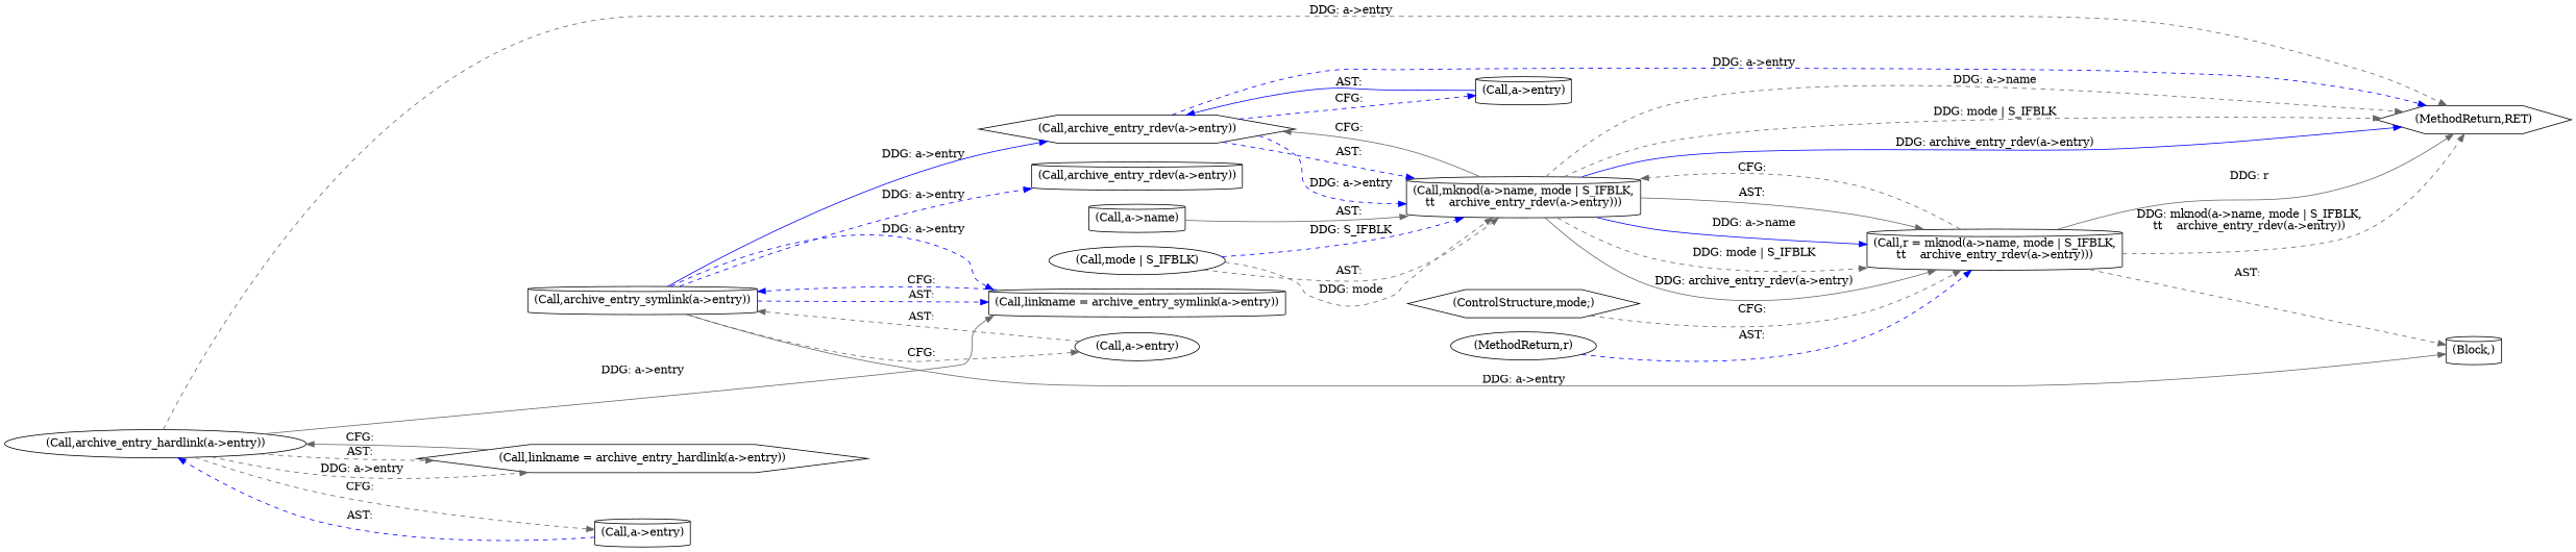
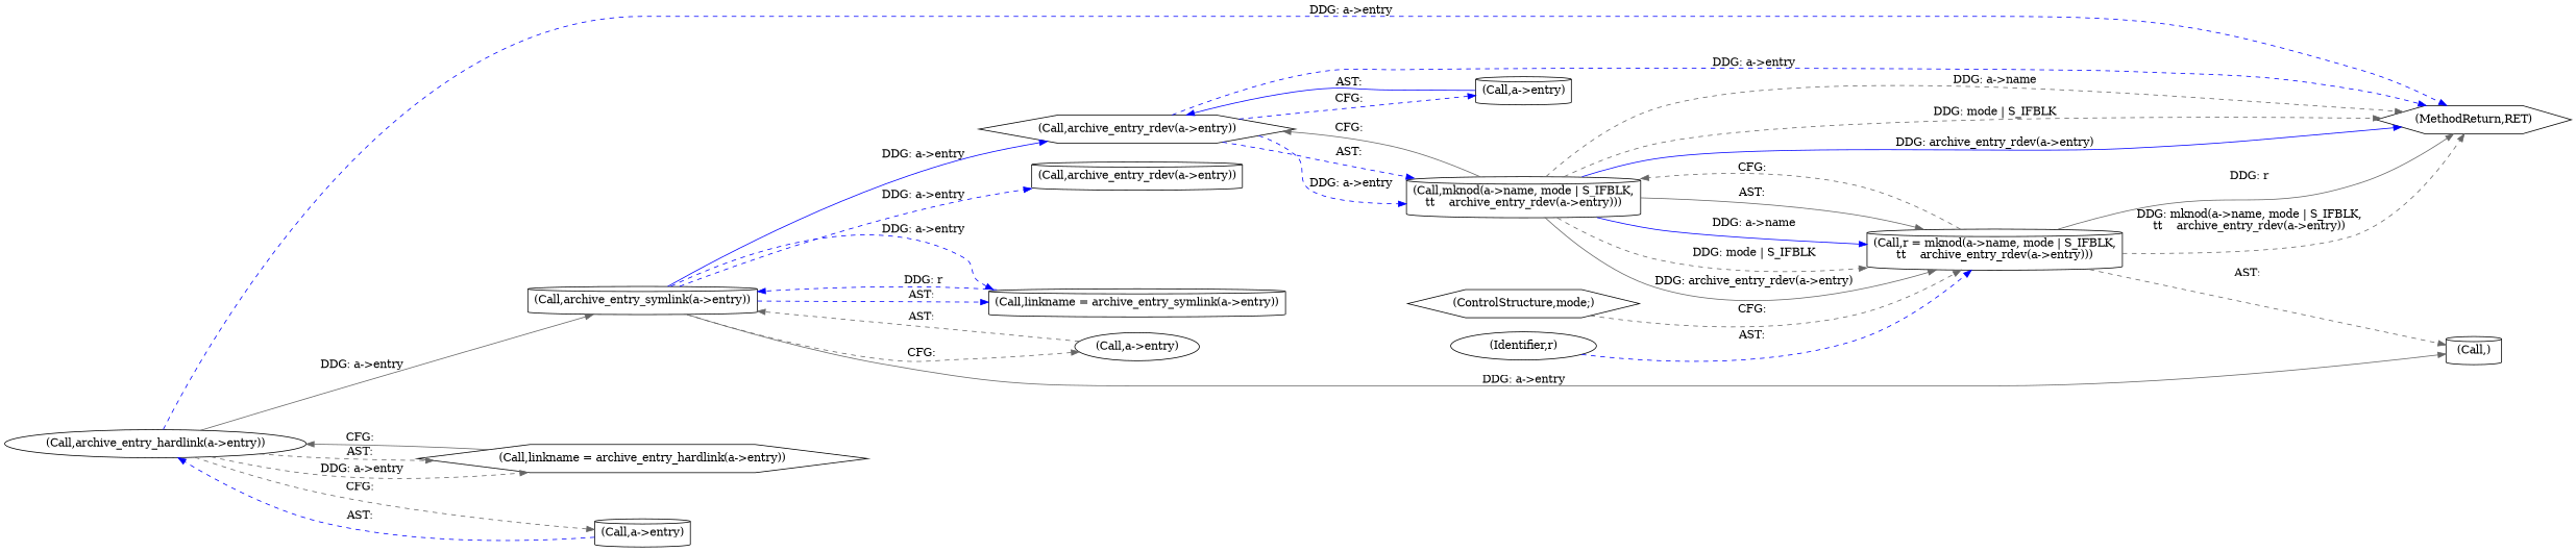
  digraph {
    rankdir=LR
    node [shape=cylinder]
    edge [color=gray40 style=dashed]
    n1 [label="(Call,archive_entry_rdev(a->entry))" shape=hexagon]
    n2 [label="(Call,mknod(a->name, mode | S_IFBLK,\n\t\t    archive_entry_rdev(a->entry)))"]
    n3 [label="(Call,a->entry)"]
    n4 [label="(MethodReturn,RET)" shape=hexagon]
    n5 [label="(Call,r = mknod(a->name, mode | S_IFBLK,\n\t\t    archive_entry_rdev(a->entry)))"]
    n6 [label="(Call,archive_entry_symlink(a->entry))"]
    n7 [label="(Call,linkname = archive_entry_symlink(a->entry))"]
    n8 [label="(Call,archive_entry_rdev(a->entry))"]
    n9 [label="(Call,a->entry)" shape=ellipse]
-   n10 [label="(Block,)"]
+   n10 [label="(Call,)"]
    n11 [label="(Call,archive_entry_hardlink(a->entry))" shape=ellipse]
    n12 [label="(Call,linkname = archive_entry_hardlink(a->entry))" shape=hexagon]
    n13 [label="(Call,a->entry)"]
-   n14 [label="(MethodReturn,r)" shape=ellipse]
-   n15 [label="(Call,a->name)"]
+   n14 [label="(Identifier,r)" shape=ellipse]
    n16 [label="(ControlStructure,mode;)" shape=hexagon]
-   n17 [label="(Call,mode | S_IFBLK)" shape=ellipse]
    n1 -> n2 [color=blue label="AST: "]
    n1 -> n2 [color=blue label="DDG: a->entry"]
    n1 -> n3 [color=blue label="CFG: "]
    n1 -> n4 [color=blue label="DDG: a->entry"]
    n2 -> n1 [label="CFG: " style=solid]
    n2 -> n4 [label="DDG: a->name"]
    n2 -> n4 [color=blue label="DDG: archive_entry_rdev(a->entry)" style=solid]
    n2 -> n4 [label="DDG: mode | S_IFBLK"]
    n2 -> n5 [label="AST: " style=solid]
    n2 -> n5 [color=blue label="DDG: a->name" style=solid]
    n2 -> n5 [label="DDG: mode | S_IFBLK"]
    n2 -> n5 [label="DDG: archive_entry_rdev(a->entry)" style=solid]
    n3 -> n1 [color=blue label="AST: " style=solid]
    n5 -> n2 [label="CFG: "]
    n5 -> n4 [label="DDG: mknod(a->name, mode | S_IFBLK,\n\t\t    archive_entry_rdev(a->entry))"]
    n5 -> n4 [label="DDG: r" style=solid]
    n5 -> n10 [label="AST: "]
    n6 -> n1 [color=blue label="DDG: a->entry" style=solid]
    n6 -> n7 [color=blue label="AST: "]
    n6 -> n7 [color=blue label="DDG: a->entry"]
    n6 -> n8 [color=blue label="DDG: a->entry"]
    n6 -> n9 [label="CFG: "]
    n6 -> n10 [label="DDG: a->entry" style=solid]
-   n7 -> n6 [color=blue label="CFG: "]
+   n7 -> n6 [color=blue label="DDG: r"]
    n9 -> n6 [label="AST: "]
-   n11 -> n4 [label="DDG: a->entry"]
-   n11 -> n7 [label="DDG: a->entry" style=solid]
+   n11 -> n4 [color=blue label="DDG: a->entry"]
+   n11 -> n6 [label="DDG: a->entry" style=solid]
    n11 -> n12 [label="AST: "]
    n11 -> n12 [label="DDG: a->entry"]
    n11 -> n13 [label="CFG: "]
    n12 -> n11 [label="CFG: " style=solid]
    n13 -> n11 [color=blue label="AST: "]
    n14 -> n5 [color=blue label="AST: "]
-   n15 -> n2 [label="AST: " style=solid]
    n16 -> n5 [label="CFG: "]
-   n17 -> n2 [label="AST: "]
-   n17 -> n2 [label="DDG: mode"]
-   n17 -> n2 [color=blue label="DDG: S_IFBLK"]
  }
